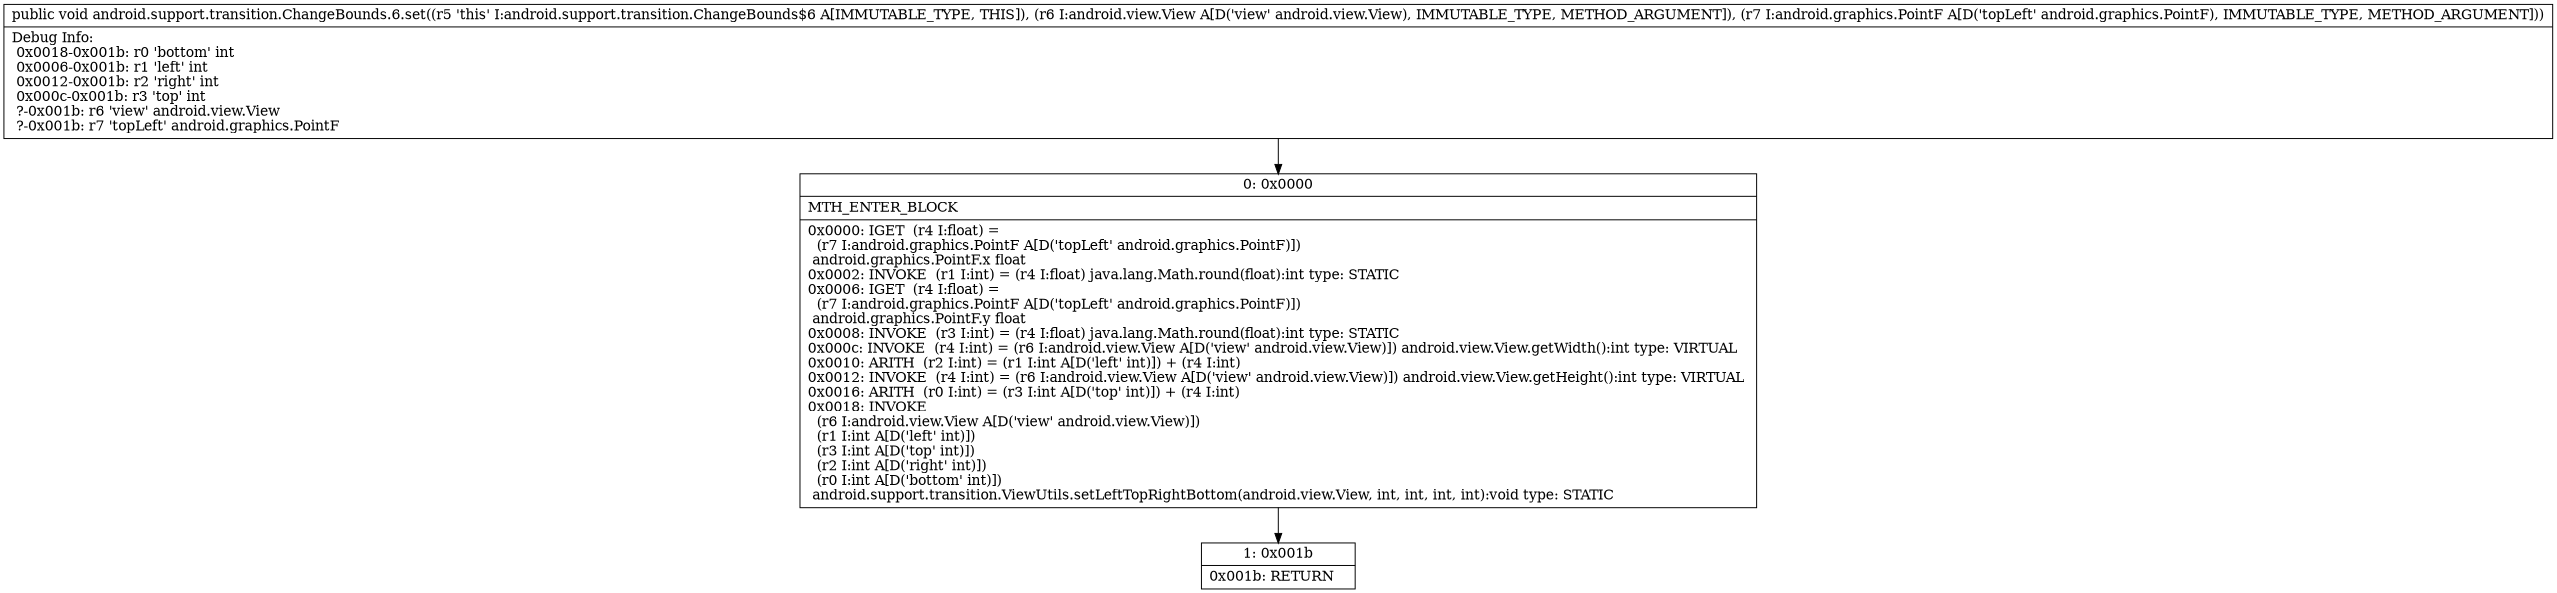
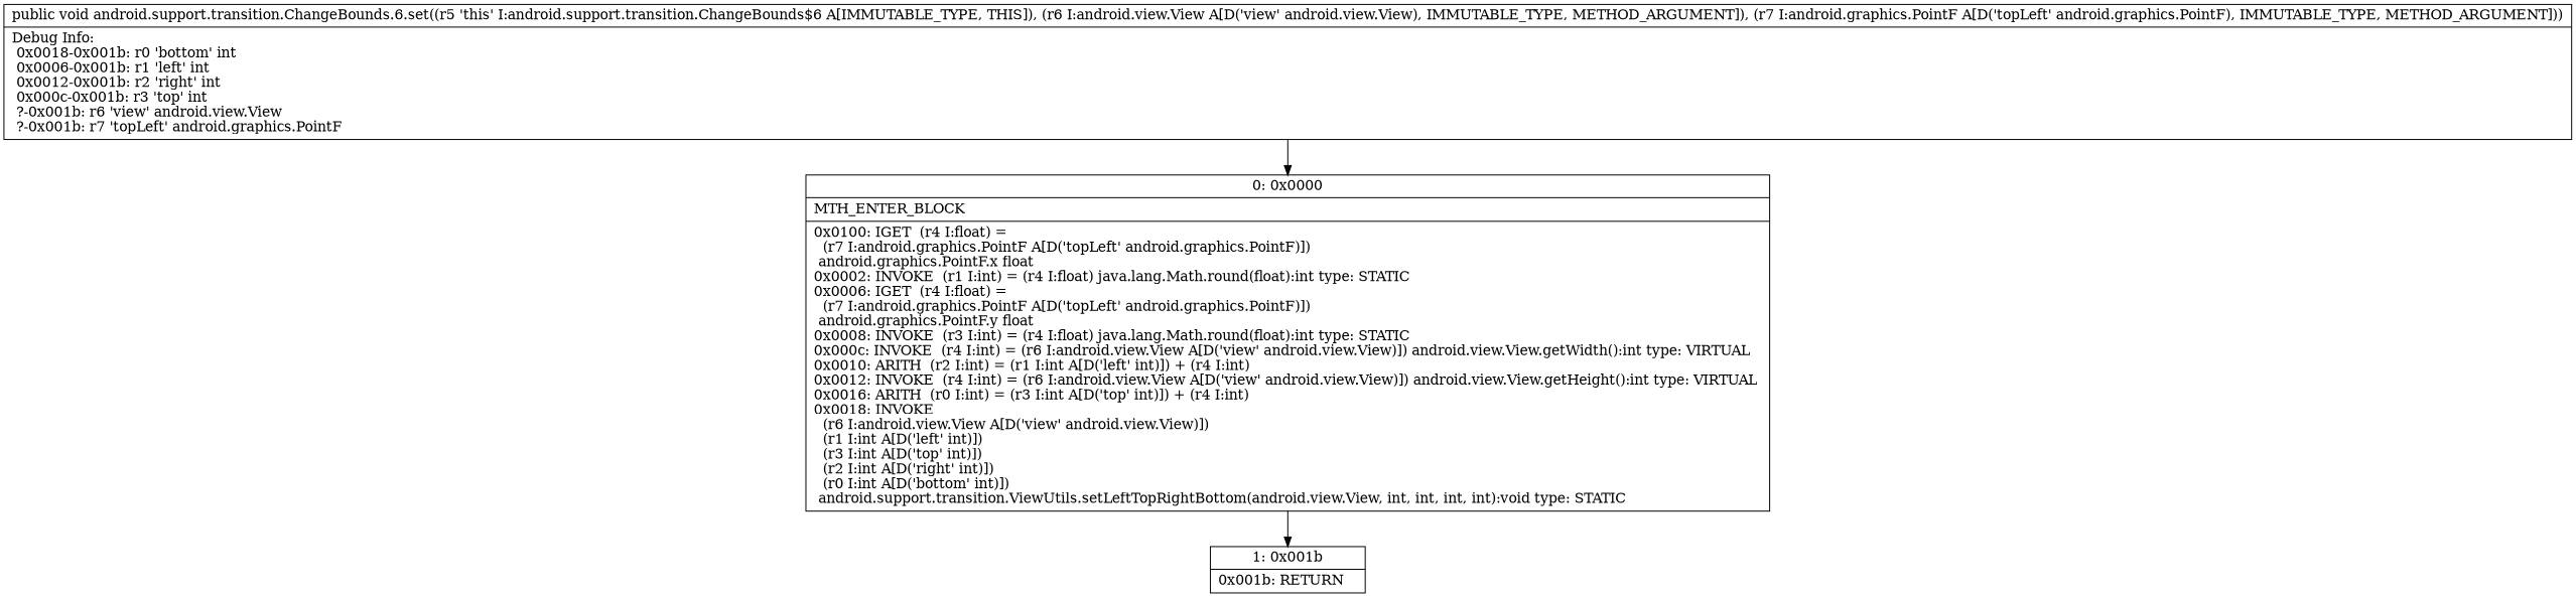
  digraph {
    node [shape=record]
-   n1 [label="{0\:\ 0x0000|MTH_ENTER_BLOCK\l|0x0000: IGET  (r4 I:float) = \l  (r7 I:android.graphics.PointF A[D('topLeft' android.graphics.PointF)])\l android.graphics.PointF.x float \l0x0002: INVOKE  (r1 I:int) = (r4 I:float) java.lang.Math.round(float):int type: STATIC \l0x0006: IGET  (r4 I:float) = \l  (r7 I:android.graphics.PointF A[D('topLeft' android.graphics.PointF)])\l android.graphics.PointF.y float \l0x0008: INVOKE  (r3 I:int) = (r4 I:float) java.lang.Math.round(float):int type: STATIC \l0x000c: INVOKE  (r4 I:int) = (r6 I:android.view.View A[D('view' android.view.View)]) android.view.View.getWidth():int type: VIRTUAL \l0x0010: ARITH  (r2 I:int) = (r1 I:int A[D('left' int)]) + (r4 I:int) \l0x0012: INVOKE  (r4 I:int) = (r6 I:android.view.View A[D('view' android.view.View)]) android.view.View.getHeight():int type: VIRTUAL \l0x0016: ARITH  (r0 I:int) = (r3 I:int A[D('top' int)]) + (r4 I:int) \l0x0018: INVOKE  \l  (r6 I:android.view.View A[D('view' android.view.View)])\l  (r1 I:int A[D('left' int)])\l  (r3 I:int A[D('top' int)])\l  (r2 I:int A[D('right' int)])\l  (r0 I:int A[D('bottom' int)])\l android.support.transition.ViewUtils.setLeftTopRightBottom(android.view.View, int, int, int, int):void type: STATIC \l}"]
+   n1 [label="{0\:\ 0x0000|MTH_ENTER_BLOCK\l|0x0100: IGET  (r4 I:float) = \l  (r7 I:android.graphics.PointF A[D('topLeft' android.graphics.PointF)])\l android.graphics.PointF.x float \l0x0002: INVOKE  (r1 I:int) = (r4 I:float) java.lang.Math.round(float):int type: STATIC \l0x0006: IGET  (r4 I:float) = \l  (r7 I:android.graphics.PointF A[D('topLeft' android.graphics.PointF)])\l android.graphics.PointF.y float \l0x0008: INVOKE  (r3 I:int) = (r4 I:float) java.lang.Math.round(float):int type: STATIC \l0x000c: INVOKE  (r4 I:int) = (r6 I:android.view.View A[D('view' android.view.View)]) android.view.View.getWidth():int type: VIRTUAL \l0x0010: ARITH  (r2 I:int) = (r1 I:int A[D('left' int)]) + (r4 I:int) \l0x0012: INVOKE  (r4 I:int) = (r6 I:android.view.View A[D('view' android.view.View)]) android.view.View.getHeight():int type: VIRTUAL \l0x0016: ARITH  (r0 I:int) = (r3 I:int A[D('top' int)]) + (r4 I:int) \l0x0018: INVOKE  \l  (r6 I:android.view.View A[D('view' android.view.View)])\l  (r1 I:int A[D('left' int)])\l  (r3 I:int A[D('top' int)])\l  (r2 I:int A[D('right' int)])\l  (r0 I:int A[D('bottom' int)])\l android.support.transition.ViewUtils.setLeftTopRightBottom(android.view.View, int, int, int, int):void type: STATIC \l}"]
    n2 [label="{1\:\ 0x001b|0x001b: RETURN   \l}"]
    n3 [label="{public void android.support.transition.ChangeBounds.6.set((r5 'this' I:android.support.transition.ChangeBounds$6 A[IMMUTABLE_TYPE, THIS]), (r6 I:android.view.View A[D('view' android.view.View), IMMUTABLE_TYPE, METHOD_ARGUMENT]), (r7 I:android.graphics.PointF A[D('topLeft' android.graphics.PointF), IMMUTABLE_TYPE, METHOD_ARGUMENT]))  | Debug Info:\l  0x0018\-0x001b: r0 'bottom' int\l  0x0006\-0x001b: r1 'left' int\l  0x0012\-0x001b: r2 'right' int\l  0x000c\-0x001b: r3 'top' int\l  ?\-0x001b: r6 'view' android.view.View\l  ?\-0x001b: r7 'topLeft' android.graphics.PointF\l}"]
    n1 -> n2
    n3 -> n1
  }
